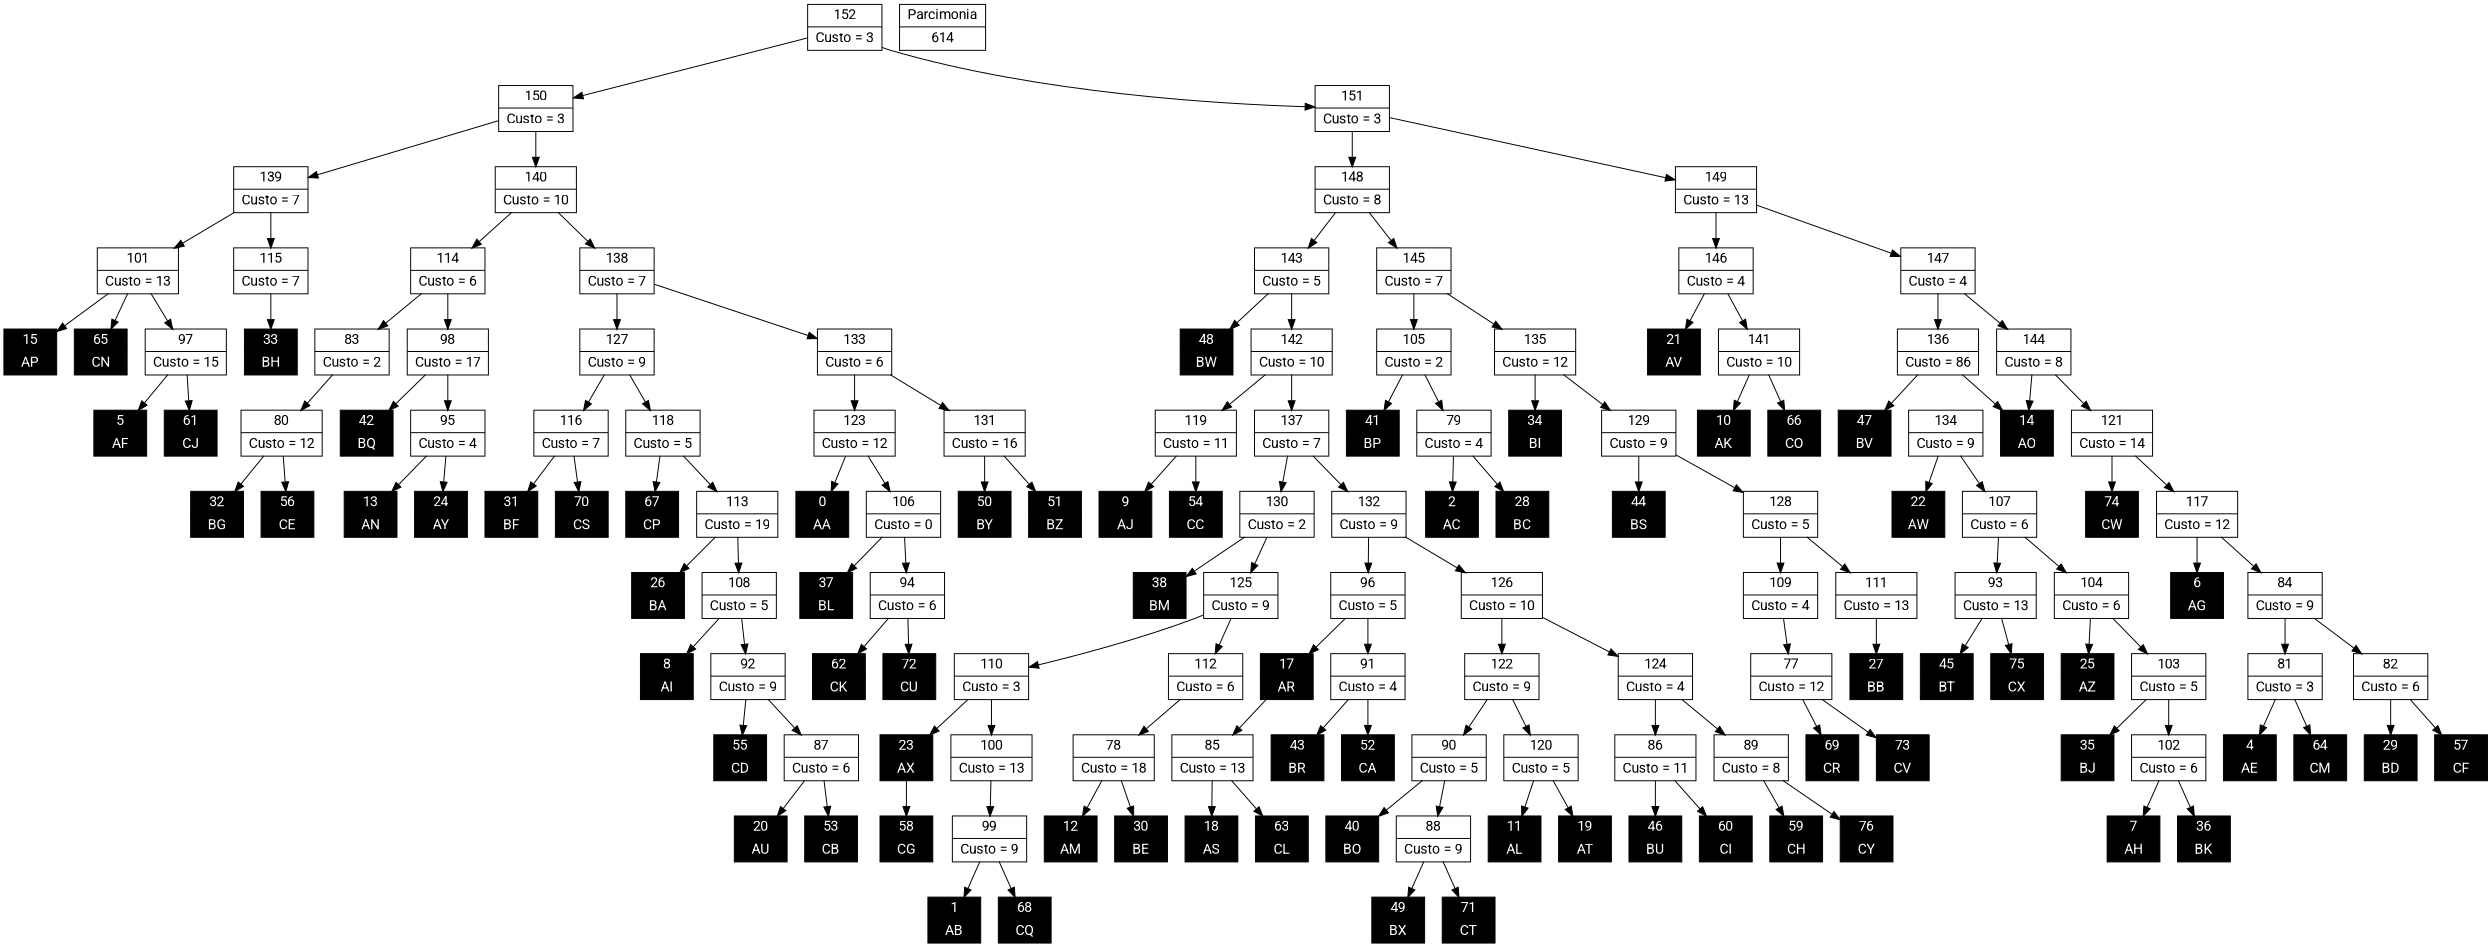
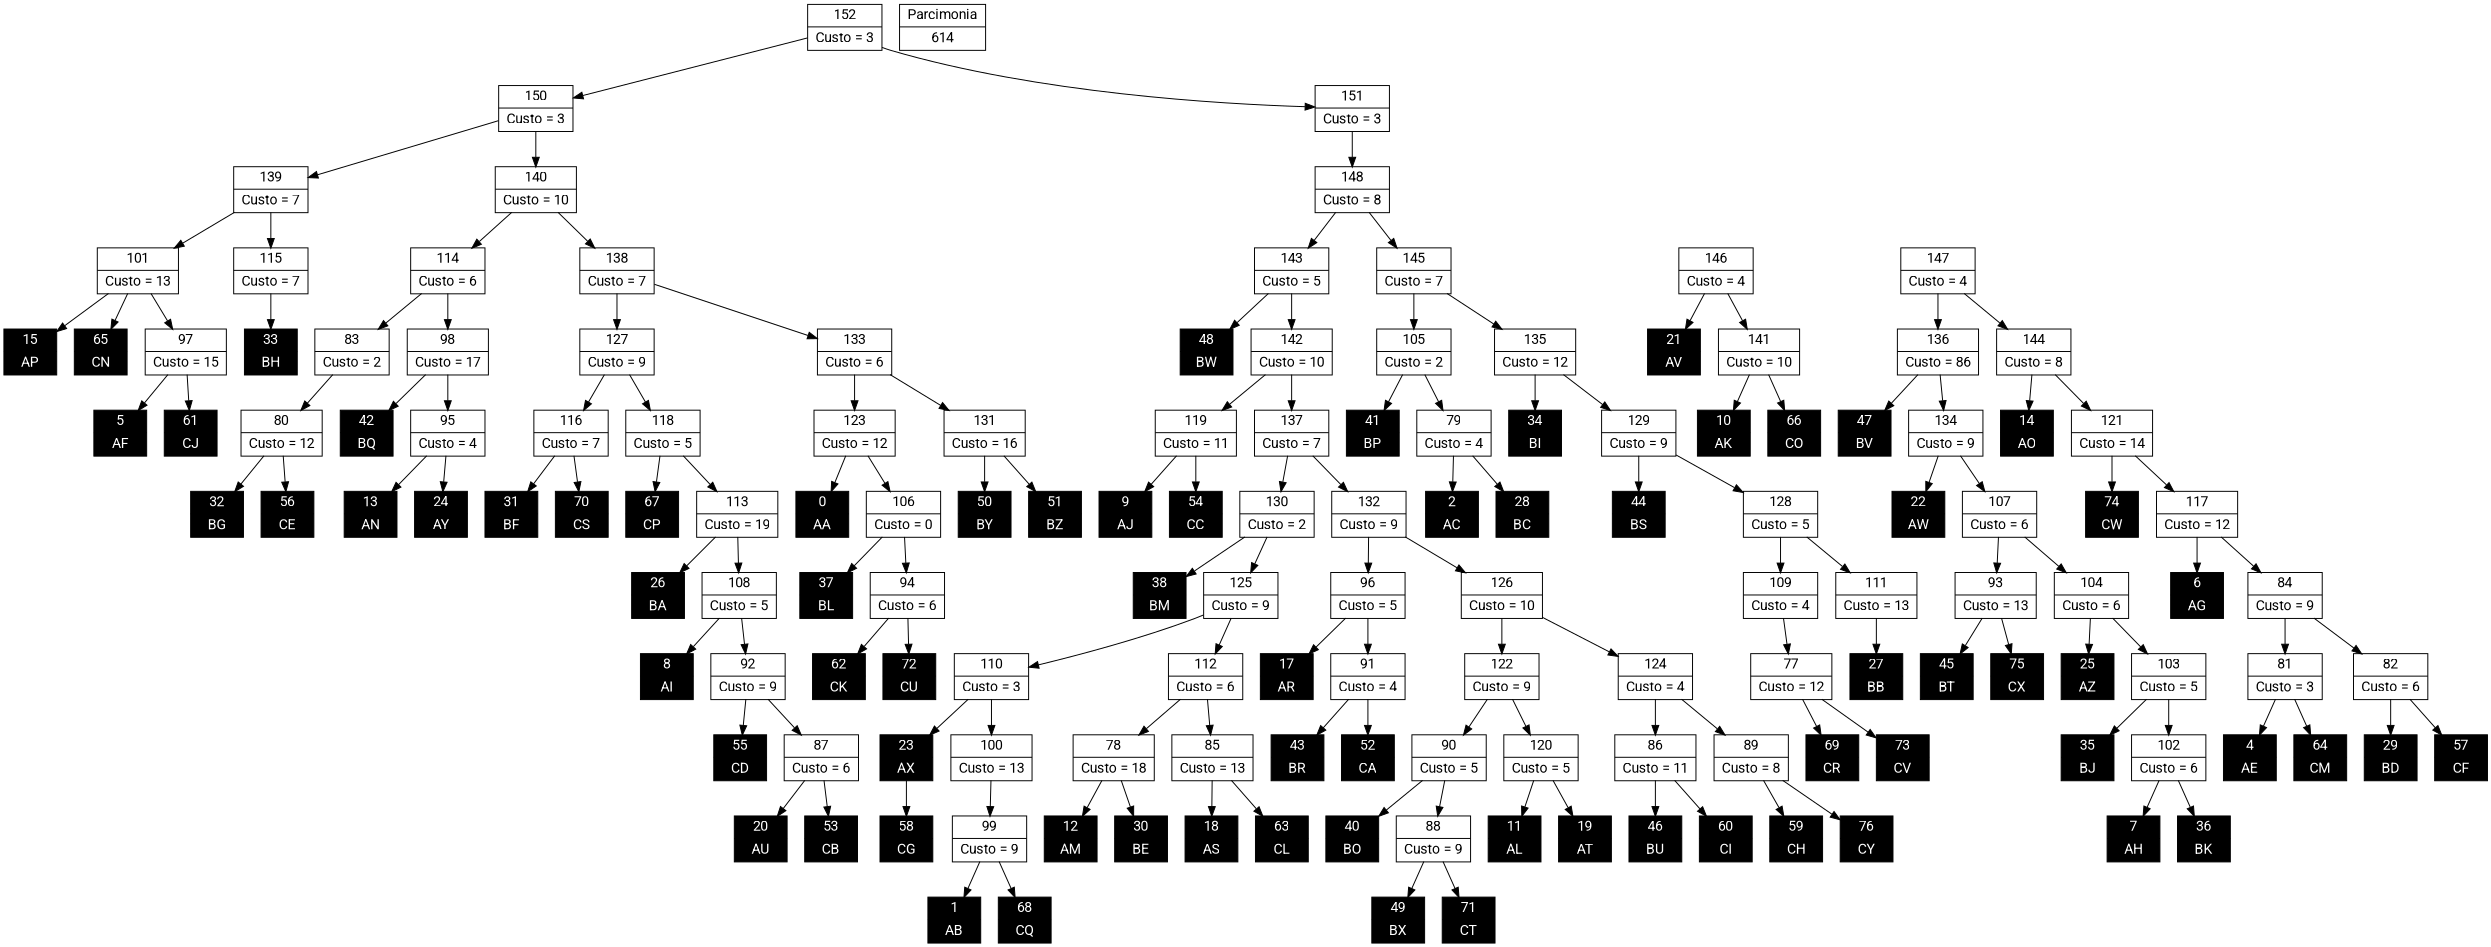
  digraph {
    fontname=Roboto
    node [fontname=Roboto shape=record]
    edge [fontname=Roboto]
    n1 [color=black fontcolor=white fontsize=14 height=0.5 label="{0 | AA}" style=filled]
    n2 [color=black fontcolor=white fontsize=14 height=0.5 label="{1 | AB}" style=filled]
    n3 [color=black fontcolor=white fontsize=14 height=0.5 label="{2 | AC}" style=filled]
    n4 [color=black fontcolor=white fontsize=14 height=0.5 label="{4 | AE}" style=filled]
    n5 [color=black fontcolor=white fontsize=14 height=0.5 label="{5 | AF}" style=filled]
    n6 [color=black fontcolor=white fontsize=14 height=0.5 label="{6 | AG}" style=filled]
    n7 [color=black fontcolor=white fontsize=14 height=0.5 label="{7 | AH}" style=filled]
    n8 [color=black fontcolor=white fontsize=14 height=0.5 label="{8 | AI}" style=filled]
    n9 [color=black fontcolor=white fontsize=14 height=0.5 label="{9 | AJ}" style=filled]
    n10 [color=black fontcolor=white fontsize=14 height=0.5 label="{10 | AK}" style=filled]
    n11 [color=black fontcolor=white fontsize=14 height=0.5 label="{11 | AL}" style=filled]
    n12 [color=black fontcolor=white fontsize=14 height=0.5 label="{12 | AM}" style=filled]
    n13 [color=black fontcolor=white fontsize=14 height=0.5 label="{13 | AN}" style=filled]
    n14 [color=black fontcolor=white fontsize=14 height=0.5 label="{14 | AO}" style=filled]
    n15 [color=black fontcolor=white fontsize=14 height=0.5 label="{15 | AP}" style=filled]
    n16 [color=black fontcolor=white fontsize=14 height=0.5 label="{17 | AR}" style=filled]
    n17 [color=black fontcolor=white fontsize=14 height=0.5 label="{18 | AS}" style=filled]
    n18 [color=black fontcolor=white fontsize=14 height=0.5 label="{19 | AT}" style=filled]
    n19 [color=black fontcolor=white fontsize=14 height=0.5 label="{20 | AU}" style=filled]
    n20 [color=black fontcolor=white fontsize=14 height=0.5 label="{21 | AV}" style=filled]
    n21 [color=black fontcolor=white fontsize=14 height=0.5 label="{22 | AW}" style=filled]
    n22 [color=black fontcolor=white fontsize=14 height=0.5 label="{23 | AX}" style=filled]
    n23 [color=black fontcolor=white fontsize=14 height=0.5 label="{58 | CG}" style=filled]
    n24 [color=black fontcolor=white fontsize=14 height=0.5 label="{24 | AY}" style=filled]
    n25 [color=black fontcolor=white fontsize=14 height=0.5 label="{25 | AZ}" style=filled]
    n26 [color=black fontcolor=white fontsize=14 height=0.5 label="{26 | BA}" style=filled]
    n27 [color=black fontcolor=white fontsize=14 height=0.5 label="{27 | BB}" style=filled]
    n28 [color=black fontcolor=white fontsize=14 height=0.5 label="{28 | BC}" style=filled]
    n29 [color=black fontcolor=white fontsize=14 height=0.5 label="{29 | BD}" style=filled]
    n30 [color=black fontcolor=white fontsize=14 height=0.5 label="{30 | BE}" style=filled]
    n31 [color=black fontcolor=white fontsize=14 height=0.5 label="{31 | BF}" style=filled]
    n32 [color=black fontcolor=white fontsize=14 height=0.5 label="{32 | BG}" style=filled]
    n33 [color=black fontcolor=white fontsize=14 height=0.5 label="{33 | BH}" style=filled]
    n34 [color=black fontcolor=white fontsize=14 height=0.5 label="{34 | BI}" style=filled]
    n35 [color=black fontcolor=white fontsize=14 height=0.5 label="{35 | BJ}" style=filled]
    n36 [color=black fontcolor=white fontsize=14 height=0.5 label="{36 | BK}" style=filled]
    n37 [color=black fontcolor=white fontsize=14 height=0.5 label="{37 | BL}" style=filled]
    n38 [color=black fontcolor=white fontsize=14 height=0.5 label="{38 | BM}" style=filled]
    n39 [color=black fontcolor=white fontsize=14 height=0.5 label="{40 | BO}" style=filled]
    n40 [color=black fontcolor=white fontsize=14 height=0.5 label="{41 | BP}" style=filled]
    n41 [color=black fontcolor=white fontsize=14 height=0.5 label="{42 | BQ}" style=filled]
    n42 [color=black fontcolor=white fontsize=14 height=0.5 label="{43 | BR}" style=filled]
    n43 [color=black fontcolor=white fontsize=14 height=0.5 label="{44 | BS}" style=filled]
    n44 [color=black fontcolor=white fontsize=14 height=0.5 label="{45 | BT}" style=filled]
    n45 [color=black fontcolor=white fontsize=14 height=0.5 label="{46 | BU}" style=filled]
    n46 [color=black fontcolor=white fontsize=14 height=0.5 label="{47 | BV}" style=filled]
    n47 [color=black fontcolor=white fontsize=14 height=0.5 label="{48 | BW}" style=filled]
    n48 [color=black fontcolor=white fontsize=14 height=0.5 label="{49 | BX}" style=filled]
    n49 [color=black fontcolor=white fontsize=14 height=0.5 label="{50 | BY}" style=filled]
    n50 [color=black fontcolor=white fontsize=14 height=0.5 label="{51 | BZ}" style=filled]
    n51 [color=black fontcolor=white fontsize=14 height=0.5 label="{52 | CA}" style=filled]
    n52 [color=black fontcolor=white fontsize=14 height=0.5 label="{53 | CB}" style=filled]
    n53 [color=black fontcolor=white fontsize=14 height=0.5 label="{54 | CC}" style=filled]
    n54 [color=black fontcolor=white fontsize=14 height=0.5 label="{55 | CD}" style=filled]
    n55 [color=black fontcolor=white fontsize=14 height=0.5 label="{56 | CE}" style=filled]
    n56 [color=black fontcolor=white fontsize=14 height=0.5 label="{57 | CF}" style=filled]
    n57 [color=black fontcolor=white fontsize=14 height=0.5 label="{59 | CH}" style=filled]
    n58 [color=black fontcolor=white fontsize=14 height=0.5 label="{60 | CI}" style=filled]
    n59 [color=black fontcolor=white fontsize=14 height=0.5 label="{61 | CJ}" style=filled]
    n60 [color=black fontcolor=white fontsize=14 height=0.5 label="{62 | CK}" style=filled]
    n61 [color=black fontcolor=white fontsize=14 height=0.5 label="{63 | CL}" style=filled]
    n62 [color=black fontcolor=white fontsize=14 height=0.5 label="{64 | CM}" style=filled]
    n63 [color=black fontcolor=white fontsize=14 height=0.5 label="{65 | CN}" style=filled]
    n64 [color=black fontcolor=white fontsize=14 height=0.5 label="{66 | CO}" style=filled]
    n65 [color=black fontcolor=white fontsize=14 height=0.5 label="{67 | CP}" style=filled]
    n66 [color=black fontcolor=white fontsize=14 height=0.5 label="{68 | CQ}" style=filled]
    n67 [color=black fontcolor=white fontsize=14 height=0.5 label="{69 | CR}" style=filled]
    n68 [color=black fontcolor=white fontsize=14 height=0.5 label="{70 | CS}" style=filled]
    n69 [color=black fontcolor=white fontsize=14 height=0.5 label="{71 | CT}" style=filled]
    n70 [color=black fontcolor=white fontsize=14 height=0.5 label="{72 | CU}" style=filled]
    n71 [color=black fontcolor=white fontsize=14 height=0.5 label="{73 | CV}" style=filled]
    n72 [color=black fontcolor=white fontsize=14 height=0.5 label="{74 | CW}" style=filled]
    n73 [color=black fontcolor=white fontsize=14 height=0.5 label="{75 | CX}" style=filled]
    n74 [color=black fontcolor=white fontsize=14 height=0.5 label="{76 | CY}" style=filled]
    n75 [label="{77|Custo = 12}"]
    n76 [label="{78|Custo = 18}"]
    n77 [label="{79|Custo = 4}"]
    n78 [label="{80|Custo = 12}"]
    n79 [label="{81|Custo = 3}"]
    n80 [label="{82|Custo = 6}"]
    n81 [label="{83|Custo = 2}"]
    n82 [label="{84|Custo = 9}"]
    n83 [label="{85|Custo = 13}"]
    n84 [label="{86|Custo = 11}"]
    n85 [label="{87|Custo = 6}"]
    n86 [label="{88|Custo = 9}"]
    n87 [label="{89|Custo = 8}"]
    n88 [label="{90|Custo = 5}"]
    n89 [label="{91|Custo = 4}"]
    n90 [label="{92|Custo = 9}"]
    n91 [label="{93|Custo = 13}"]
    n92 [label="{94|Custo = 6}"]
    n93 [label="{95|Custo = 4}"]
    n94 [label="{96|Custo = 5}"]
    n95 [label="{97|Custo = 15}"]
    n96 [label="{98|Custo = 17}"]
    n97 [label="{99|Custo = 9}"]
    n98 [label="{100|Custo = 13}"]
    n99 [label="{101|Custo = 13}"]
    n100 [label="{102|Custo = 6}"]
    n101 [label="{103|Custo = 5}"]
    n102 [label="{104|Custo = 6}"]
    n103 [label="{105|Custo = 2}"]
    n104 [label="{106|Custo = 0}"]
    n105 [label="{107|Custo = 6}"]
    n106 [label="{108|Custo = 5}"]
    n107 [label="{109|Custo = 4}"]
    n108 [label="{110|Custo = 3}"]
    n109 [label="{111|Custo = 13}"]
    n110 [label="{112|Custo = 6}"]
    n111 [label="{113|Custo = 19}"]
    n112 [label="{114|Custo = 6}"]
    n113 [label="{115|Custo = 7}"]
    n114 [label="{116|Custo = 7}"]
    n115 [label="{117|Custo = 12}"]
    n116 [label="{118|Custo = 5}"]
    n117 [label="{119|Custo = 11}"]
    n118 [label="{120|Custo = 5}"]
    n119 [label="{121|Custo = 14}"]
    n120 [label="{122|Custo = 9}"]
    n121 [label="{123|Custo = 12}"]
    n122 [label="{124|Custo = 4}"]
    n123 [label="{125|Custo = 9}"]
    n124 [label="{126|Custo = 10}"]
    n125 [label="{127|Custo = 9}"]
    n126 [label="{128|Custo = 5}"]
    n127 [label="{129|Custo = 9}"]
    n128 [label="{130|Custo = 2}"]
    n129 [label="{131|Custo = 16}"]
    n130 [label="{132|Custo = 9}"]
    n131 [label="{133|Custo = 6}"]
    n132 [label="{134|Custo = 9}"]
    n133 [label="{135|Custo = 12}"]
    n134 [label="{136|Custo = 86}"]
    n135 [label="{137|Custo = 7}"]
    n136 [label="{138|Custo = 7}"]
    n137 [label="{139|Custo = 7}"]
    n138 [label="{140|Custo = 10}"]
    n139 [label="{141|Custo = 10}"]
    n140 [label="{142|Custo = 10}"]
    n141 [label="{143|Custo = 5}"]
    n142 [label="{144|Custo = 8}"]
    n143 [label="{145|Custo = 7}"]
    n144 [label="{146|Custo = 4}"]
    n145 [label="{147|Custo = 4}"]
    n146 [label="{148|Custo = 8}"]
-   n147 [label="{149|Custo = 13}"]
    n148 [label="{150|Custo = 3}"]
    n149 [label="{151|Custo = 3}"]
    n150 [label="{152|Custo = 3}"]
    n151 [label="{Parcimonia|614}"]
    n22 -> n23
    n75 -> n67
    n75 -> n71
    n76 -> n12
    n76 -> n30
    n77 -> n3
    n77 -> n28
    n78 -> n32
    n78 -> n55
    n79 -> n4
    n79 -> n62
    n80 -> n29
    n80 -> n56
    n81 -> n78
    n82 -> n79
    n82 -> n80
    n83 -> n17
    n83 -> n61
    n84 -> n45
    n84 -> n58
    n85 -> n19
    n85 -> n52
    n86 -> n48
    n86 -> n69
    n87 -> n57
    n87 -> n74
    n88 -> n39
    n88 -> n86
    n89 -> n42
    n89 -> n51
    n90 -> n54
    n90 -> n85
    n91 -> n44
    n91 -> n73
    n92 -> n60
    n92 -> n70
    n93 -> n13
    n93 -> n24
    n94 -> n16
    n94 -> n89
    n95 -> n5
    n95 -> n59
    n96 -> n41
    n96 -> n93
    n97 -> n2
    n97 -> n66
    n98 -> n97
    n99 -> n15
    n99 -> n63
    n99 -> n95
    n100 -> n7
    n100 -> n36
    n101 -> n35
    n101 -> n100
    n102 -> n25
    n102 -> n101
    n103 -> n40
    n103 -> n77
    n104 -> n37
    n104 -> n92
    n105 -> n91
    n105 -> n102
    n106 -> n8
    n106 -> n90
    n107 -> n75
    n108 -> n22
    n108 -> n98
    n109 -> n27
    n110 -> n76
-   n16 -> n83
+   n110 -> n83
    n111 -> n26
    n111 -> n106
    n112 -> n81
    n112 -> n96
    n113 -> n33
    n114 -> n31
    n114 -> n68
    n115 -> n6
    n115 -> n82
    n116 -> n65
    n116 -> n111
    n117 -> n9
    n117 -> n53
    n118 -> n11
    n118 -> n18
    n119 -> n72
    n119 -> n115
    n120 -> n88
    n120 -> n118
    n121 -> n1
    n121 -> n104
    n122 -> n84
    n122 -> n87
    n123 -> n108
    n123 -> n110
    n124 -> n120
    n124 -> n122
    n125 -> n114
    n125 -> n116
    n126 -> n107
    n126 -> n109
    n127 -> n43
    n127 -> n126
    n128 -> n38
    n128 -> n123
    n129 -> n49
    n129 -> n50
    n130 -> n94
    n130 -> n124
    n131 -> n121
    n131 -> n129
    n132 -> n21
    n132 -> n105
    n133 -> n34
    n133 -> n127
    n134 -> n46
-   n134 -> n14
+   n134 -> n132
    n135 -> n128
    n135 -> n130
    n136 -> n125
    n136 -> n131
    n137 -> n99
    n137 -> n113
    n138 -> n112
    n138 -> n136
    n139 -> n10
    n139 -> n64
    n140 -> n117
    n140 -> n135
    n141 -> n47
    n141 -> n140
    n142 -> n14
    n142 -> n119
    n143 -> n103
    n143 -> n133
    n144 -> n20
    n144 -> n139
    n145 -> n134
    n145 -> n142
    n146 -> n141
    n146 -> n143
-   n147 -> n144
-   n147 -> n145
    n148 -> n137
    n148 -> n138
    n149 -> n146
-   n149 -> n147
    n150 -> n148
    n150 -> n149
  }
